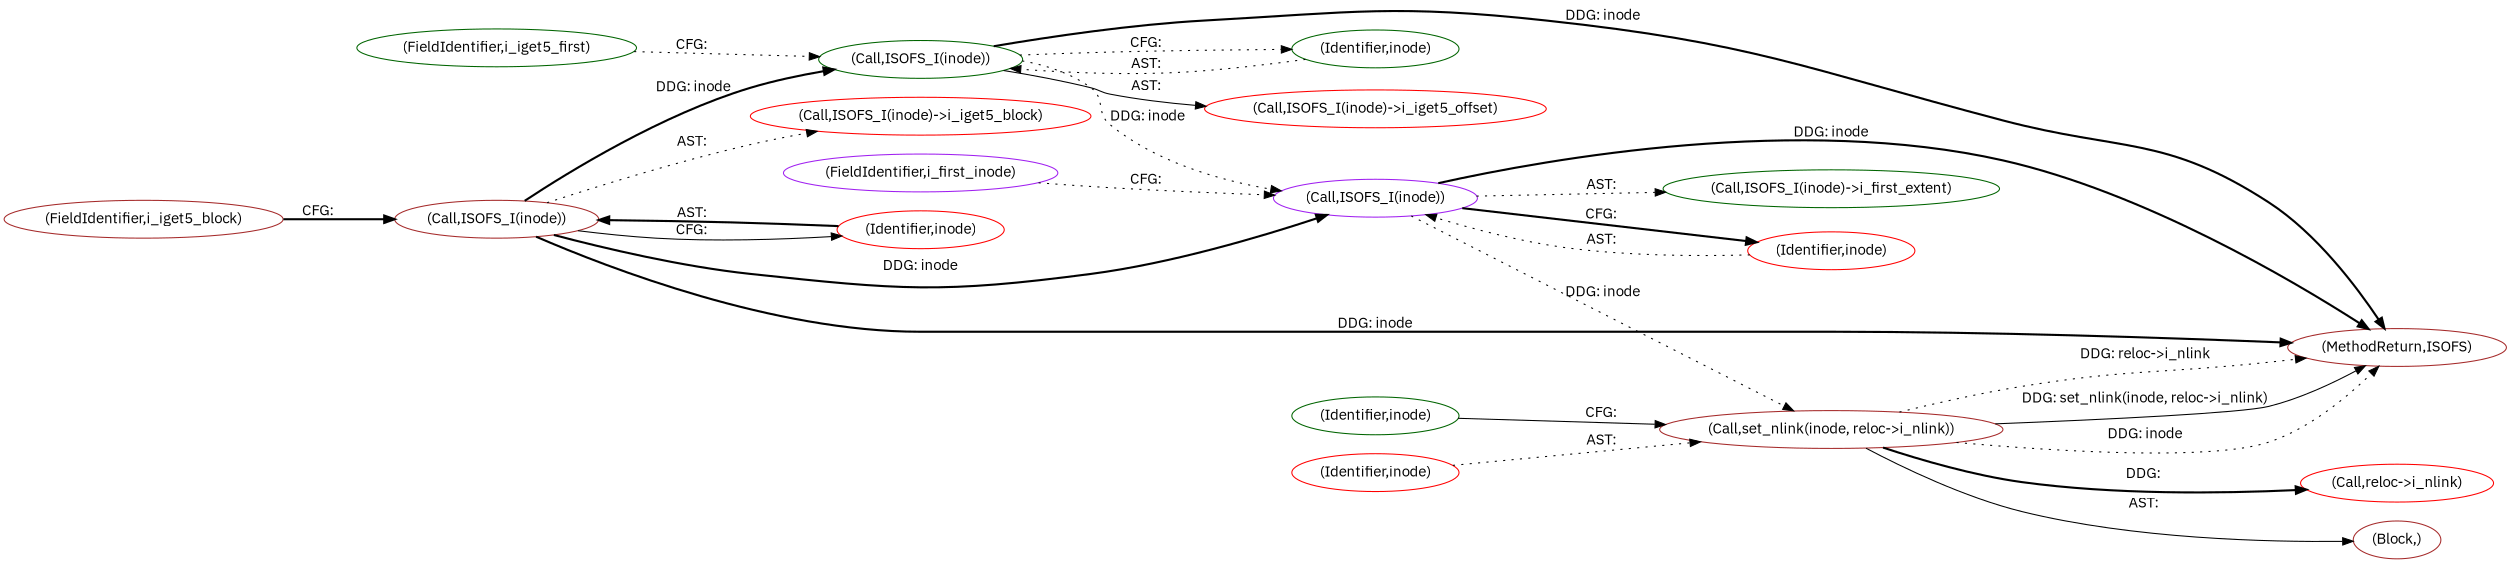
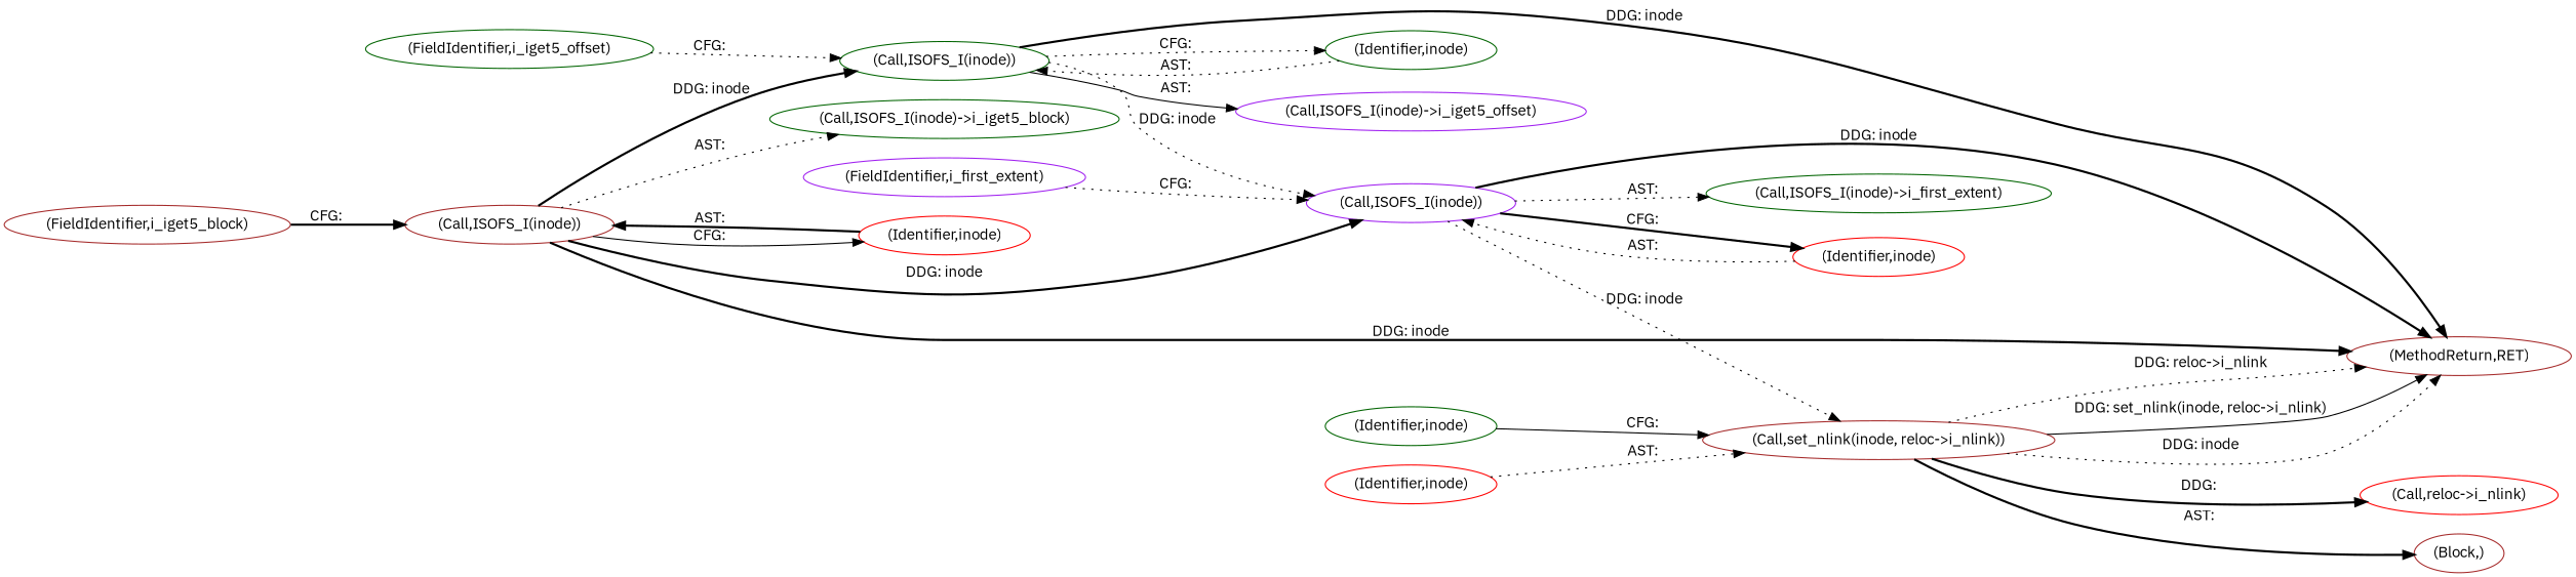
  digraph {
    fontname="IBM Plex Sans"
    rankdir=LR
    node [color=brown fontname="IBM Plex Sans"]
    edge [fontname="IBM Plex Sans" style=dotted]
    n1 [label="(Call,set_nlink(inode, reloc->i_nlink))"]
    n2 [label="(Block,)"]
-   n3 [label="(MethodReturn,ISOFS)"]
+   n3 [label="(MethodReturn,RET)"]
    n4 [color=red label="(Call,reloc->i_nlink)"]
    n5 [color=purple label="(Call,ISOFS_I(inode))"]
    n6 [color=darkgreen label="(Call,ISOFS_I(inode)->i_first_extent)"]
    n7 [color=red label="(Identifier,inode)"]
    n8 [label="(Call,ISOFS_I(inode))"]
    n9 [color=darkgreen label="(Call,ISOFS_I(inode))"]
-   n10 [color=red label="(Call,ISOFS_I(inode)->i_iget5_block)"]
+   n10 [color=darkgreen label="(Call,ISOFS_I(inode)->i_iget5_block)"]
    n11 [color=red label="(Identifier,inode)"]
    n12 [color=darkgreen label="(Identifier,inode)"]
-   n13 [color=red label="(Call,ISOFS_I(inode)->i_iget5_offset)"]
+   n13 [color=purple label="(Call,ISOFS_I(inode)->i_iget5_offset)"]
    n14 [color=darkgreen label="(Identifier,inode)"]
    n15 [label="(FieldIdentifier,i_iget5_block)"]
-   n16 [color=darkgreen label="(FieldIdentifier,i_iget5_first)"]
-   n17 [color=purple label="(FieldIdentifier,i_first_inode)"]
+   n16 [color=darkgreen label="(FieldIdentifier,i_iget5_offset)"]
+   n17 [color=purple label="(FieldIdentifier,i_first_extent)"]
    n18 [color=red label="(Identifier,inode)"]
-   n1 -> n2 [label="AST: " style=solid]
+   n1 -> n2 [label="AST: " style=bold]
    n1 -> n3 [label="DDG: inode"]
    n1 -> n3 [label="DDG: reloc->i_nlink"]
    n1 -> n3 [label="DDG: set_nlink(inode, reloc->i_nlink)" style=solid]
    n1 -> n4 [label="DDG: " style=bold]
    n5 -> n1 [label="DDG: inode"]
    n5 -> n3 [label="DDG: inode" style=bold]
    n5 -> n6 [label="AST: "]
    n5 -> n7 [label="CFG: " style=bold]
    n7 -> n5 [label="AST: "]
    n8 -> n3 [label="DDG: inode" style=bold]
    n8 -> n5 [label="DDG: inode" style=bold]
    n8 -> n9 [label="DDG: inode" style=bold]
    n8 -> n10 [label="AST: "]
    n8 -> n11 [label="CFG: " style=solid]
    n9 -> n3 [label="DDG: inode" style=bold]
    n9 -> n5 [label="DDG: inode"]
    n9 -> n12 [label="CFG: "]
    n9 -> n13 [label="AST: " style=solid]
    n11 -> n8 [label="AST: " style=bold]
    n12 -> n9 [label="AST: "]
    n14 -> n1 [label="CFG: " style=solid]
    n15 -> n8 [label="CFG: " style=bold]
    n16 -> n9 [label="CFG: "]
    n17 -> n5 [label="CFG: "]
    n18 -> n1 [label="AST: "]
  }
